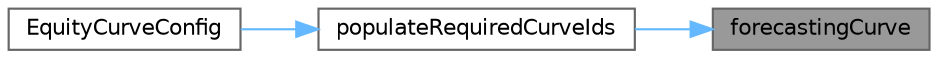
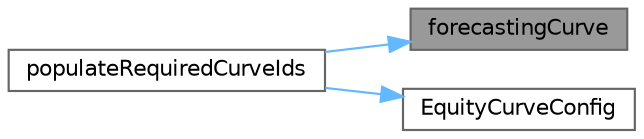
  digraph {
    rankdir=RL
    node [color=grey40 fillcolor=white fontname=Helvetica fontsize=10 shape=box style=filled]
    edge [color=steelblue1 dir=back fontname=Helvetica fontsize=10 labelfontname=Helvetica labelfontsize=10 style=solid]
    n1 [color=gray40 fillcolor=grey60 fontcolor=black height=0.2 label=forecastingCurve width=0.4]
    n2 [height=0.2 label=populateRequiredCurveIds width=0.4]
    n3 [height=0.2 label=EquityCurveConfig width=0.4]
    n1 -> n2
-   n2 -> n3
+   n3 -> n2
  }
